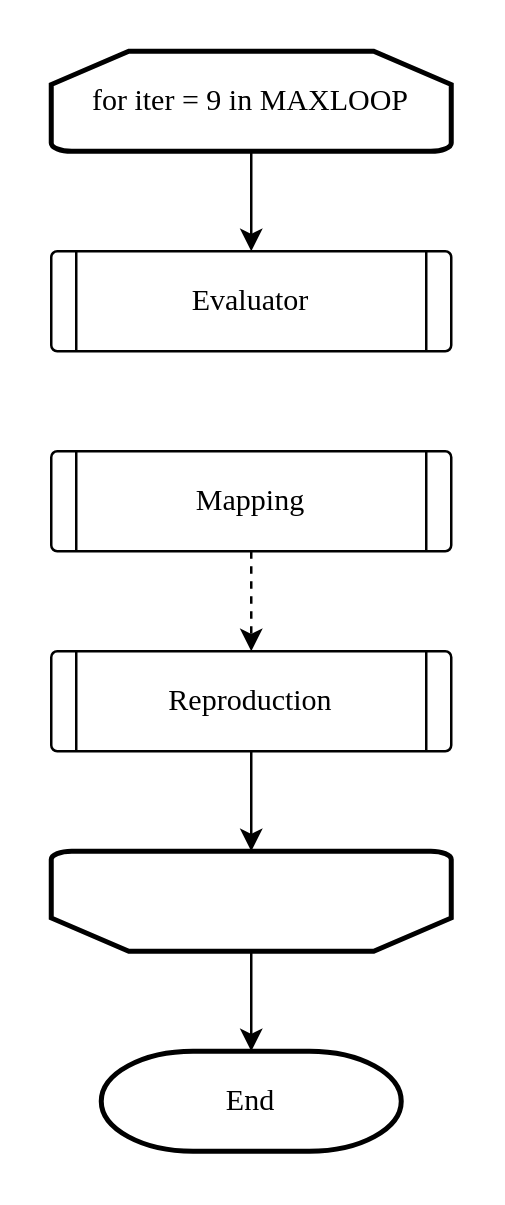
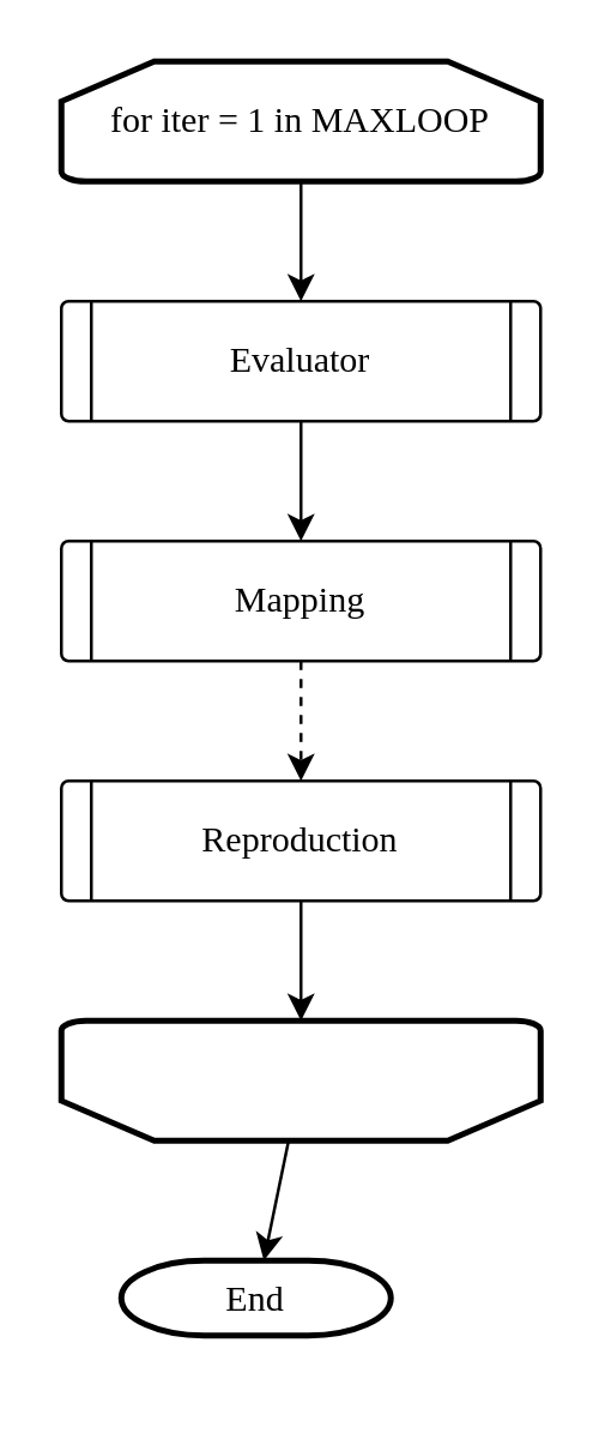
  <mxCell id="0" />
  <mxCell id="1" parent="0" />
- <mxCell id="2" value="&lt;font data-font-src=&quot;https://fonts.googleapis.com/css?family=Zen+Kaku+Gothic+New&quot;&gt;End&lt;/font&gt;" style="strokeWidth=2;html=1;shape=mxgraph.flowchart.terminator;whiteSpace=wrap;fontFamily=Zen Kaku Gothic New;fontSource=https%3A%2F%2Ffonts.googleapis.com%2Fcss%3Ffamily%3DZen%2BKaku%2BGothic%2BNew;" parent="1" vertex="1"><mxGeometry x="40" y="420" width="120" height="40" as="geometry" /></mxCell>
+ <mxCell id="2" value="&lt;font data-font-src=&quot;https://fonts.googleapis.com/css?family=Zen+Kaku+Gothic+New&quot;&gt;End&lt;/font&gt;" style="strokeWidth=2;html=1;shape=mxgraph.flowchart.terminator;whiteSpace=wrap;fontFamily=Zen Kaku Gothic New;fontSource=https%3A%2F%2Ffonts.googleapis.com%2Fcss%3Ffamily%3DZen%2BKaku%2BGothic%2BNew;" parent="1" vertex="1"><mxGeometry x="40" y="420" width="90" height="25" as="geometry" /></mxCell>
  <mxCell id="3" value="" style="edgeStyle=none;html=1;fontFamily=Zen Kaku Gothic New;fontSource=https%3A%2F%2Ffonts.googleapis.com%2Fcss%3Ffamily%3DZen%2BKaku%2BGothic%2BNew;" parent="1" source="4" target="9" edge="1"><mxGeometry relative="1" as="geometry" /></mxCell>
- <mxCell id="4" value="for iter = 9 in MAXLOOP" style="strokeWidth=2;html=1;shape=mxgraph.flowchart.loop_limit;whiteSpace=wrap;fontFamily=Zen Kaku Gothic New;fontSource=https%3A%2F%2Ffonts.googleapis.com%2Fcss%3Ffamily%3DZen%2BKaku%2BGothic%2BNew;" parent="1" vertex="1"><mxGeometry x="20" y="20" width="160" height="40" as="geometry" /></mxCell>
+ <mxCell id="4" value="for iter = 1 in MAXLOOP" style="strokeWidth=2;html=1;shape=mxgraph.flowchart.loop_limit;whiteSpace=wrap;fontFamily=Zen Kaku Gothic New;fontSource=https%3A%2F%2Ffonts.googleapis.com%2Fcss%3Ffamily%3DZen%2BKaku%2BGothic%2BNew;" parent="1" vertex="1"><mxGeometry x="20" y="20" width="160" height="40" as="geometry" /></mxCell>
  <mxCell id="5" value="" style="edgeStyle=none;html=1;fontFamily=Zen Kaku Gothic New;fontSource=https%3A%2F%2Ffonts.googleapis.com%2Fcss%3Ffamily%3DZen%2BKaku%2BGothic%2BNew;" parent="1" source="6" target="2" edge="1"><mxGeometry relative="1" as="geometry" /></mxCell>
  <mxCell id="6" value="" style="strokeWidth=2;html=1;shape=mxgraph.flowchart.loop_limit;whiteSpace=wrap;labelBackgroundColor=none;fillColor=none;rotation=-180;fontFamily=Zen Kaku Gothic New;fontSource=https%3A%2F%2Ffonts.googleapis.com%2Fcss%3Ffamily%3DZen%2BKaku%2BGothic%2BNew;" parent="1" vertex="1"><mxGeometry x="20" y="340" width="160" height="40" as="geometry" /></mxCell>
  <mxCell id="7" value="" style="group;fontFamily=Zen Kaku Gothic New;fontSource=https%3A%2F%2Ffonts.googleapis.com%2Fcss%3Ffamily%3DZen%2BKaku%2BGothic%2BNew;" parent="1" vertex="1" connectable="0"><mxGeometry x="20" y="100" width="160" height="40" as="geometry" /></mxCell>
  <mxCell id="8" value="" style="verticalLabelPosition=bottom;verticalAlign=top;html=1;shape=process;whiteSpace=wrap;rounded=1;size=0.062;arcSize=6;fontFamily=Zen Kaku Gothic New;fontSource=https%3A%2F%2Ffonts.googleapis.com%2Fcss%3Ffamily%3DZen%2BKaku%2BGothic%2BNew;" parent="7" vertex="1"><mxGeometry width="160" height="40" as="geometry" /></mxCell>
  <mxCell id="9" value="Evaluator" style="whiteSpace=wrap;html=1;fillColor=none;strokeColor=none;fontFamily=Zen Kaku Gothic New;fontSource=https%3A%2F%2Ffonts.googleapis.com%2Fcss%3Ffamily%3DZen%2BKaku%2BGothic%2BNew;" parent="7" vertex="1"><mxGeometry x="10" width="140" height="40" as="geometry" /></mxCell>
  <mxCell id="10" value="" style="group;fontFamily=Zen Kaku Gothic New;fontSource=https%3A%2F%2Ffonts.googleapis.com%2Fcss%3Ffamily%3DZen%2BKaku%2BGothic%2BNew;" parent="1" vertex="1" connectable="0"><mxGeometry x="20" y="180" width="160" height="40" as="geometry" /></mxCell>
  <mxCell id="11" value="" style="verticalLabelPosition=bottom;verticalAlign=top;html=1;shape=process;whiteSpace=wrap;rounded=1;size=0.062;arcSize=6;fontFamily=Zen Kaku Gothic New;fontSource=https%3A%2F%2Ffonts.googleapis.com%2Fcss%3Ffamily%3DZen%2BKaku%2BGothic%2BNew;" parent="10" vertex="1"><mxGeometry width="160" height="40" as="geometry" /></mxCell>
  <mxCell id="12" value="Mapping" style="whiteSpace=wrap;html=1;fillColor=none;strokeColor=none;fontFamily=Zen Kaku Gothic New;fontSource=https%3A%2F%2Ffonts.googleapis.com%2Fcss%3Ffamily%3DZen%2BKaku%2BGothic%2BNew;" parent="10" vertex="1"><mxGeometry x="10" width="140" height="40" as="geometry" /></mxCell>
  <mxCell id="13" value="" style="group;fontFamily=Zen Kaku Gothic New;fontSource=https%3A%2F%2Ffonts.googleapis.com%2Fcss%3Ffamily%3DZen%2BKaku%2BGothic%2BNew;" parent="1" vertex="1" connectable="0"><mxGeometry x="20" y="260" width="160" height="40" as="geometry" /></mxCell>
  <mxCell id="14" value="" style="verticalLabelPosition=bottom;verticalAlign=top;html=1;shape=process;whiteSpace=wrap;rounded=1;size=0.062;arcSize=6;fontFamily=Zen Kaku Gothic New;fontSource=https%3A%2F%2Ffonts.googleapis.com%2Fcss%3Ffamily%3DZen%2BKaku%2BGothic%2BNew;" parent="13" vertex="1"><mxGeometry width="160" height="40" as="geometry" /></mxCell>
  <mxCell id="15" value="Reproduction" style="whiteSpace=wrap;html=1;fillColor=none;strokeColor=none;fontFamily=Zen Kaku Gothic New;fontSource=https%3A%2F%2Ffonts.googleapis.com%2Fcss%3Ffamily%3DZen%2BKaku%2BGothic%2BNew;" parent="13" vertex="1"><mxGeometry x="10" width="140" height="40" as="geometry" /></mxCell>
+ <mxCell id="16" value="" style="edgeStyle=none;html=1;fontFamily=Zen Kaku Gothic New;fontSource=https%3A%2F%2Ffonts.googleapis.com%2Fcss%3Ffamily%3DZen%2BKaku%2BGothic%2BNew;" parent="1" source="9" target="12" edge="1"><mxGeometry relative="1" as="geometry" /></mxCell>
  <mxCell id="17" value="" style="edgeStyle=none;html=1;fontFamily=Zen Kaku Gothic New;fontSource=https%3A%2F%2Ffonts.googleapis.com%2Fcss%3Ffamily%3DZen%2BKaku%2BGothic%2BNew;dashed=1;" parent="1" source="12" target="15" edge="1"><mxGeometry relative="1" as="geometry" /></mxCell>
  <mxCell id="18" value="" style="edgeStyle=none;html=1;fontFamily=Zen Kaku Gothic New;fontSource=https%3A%2F%2Ffonts.googleapis.com%2Fcss%3Ffamily%3DZen%2BKaku%2BGothic%2BNew;" parent="1" source="15" target="6" edge="1"><mxGeometry relative="1" as="geometry" /></mxCell>
